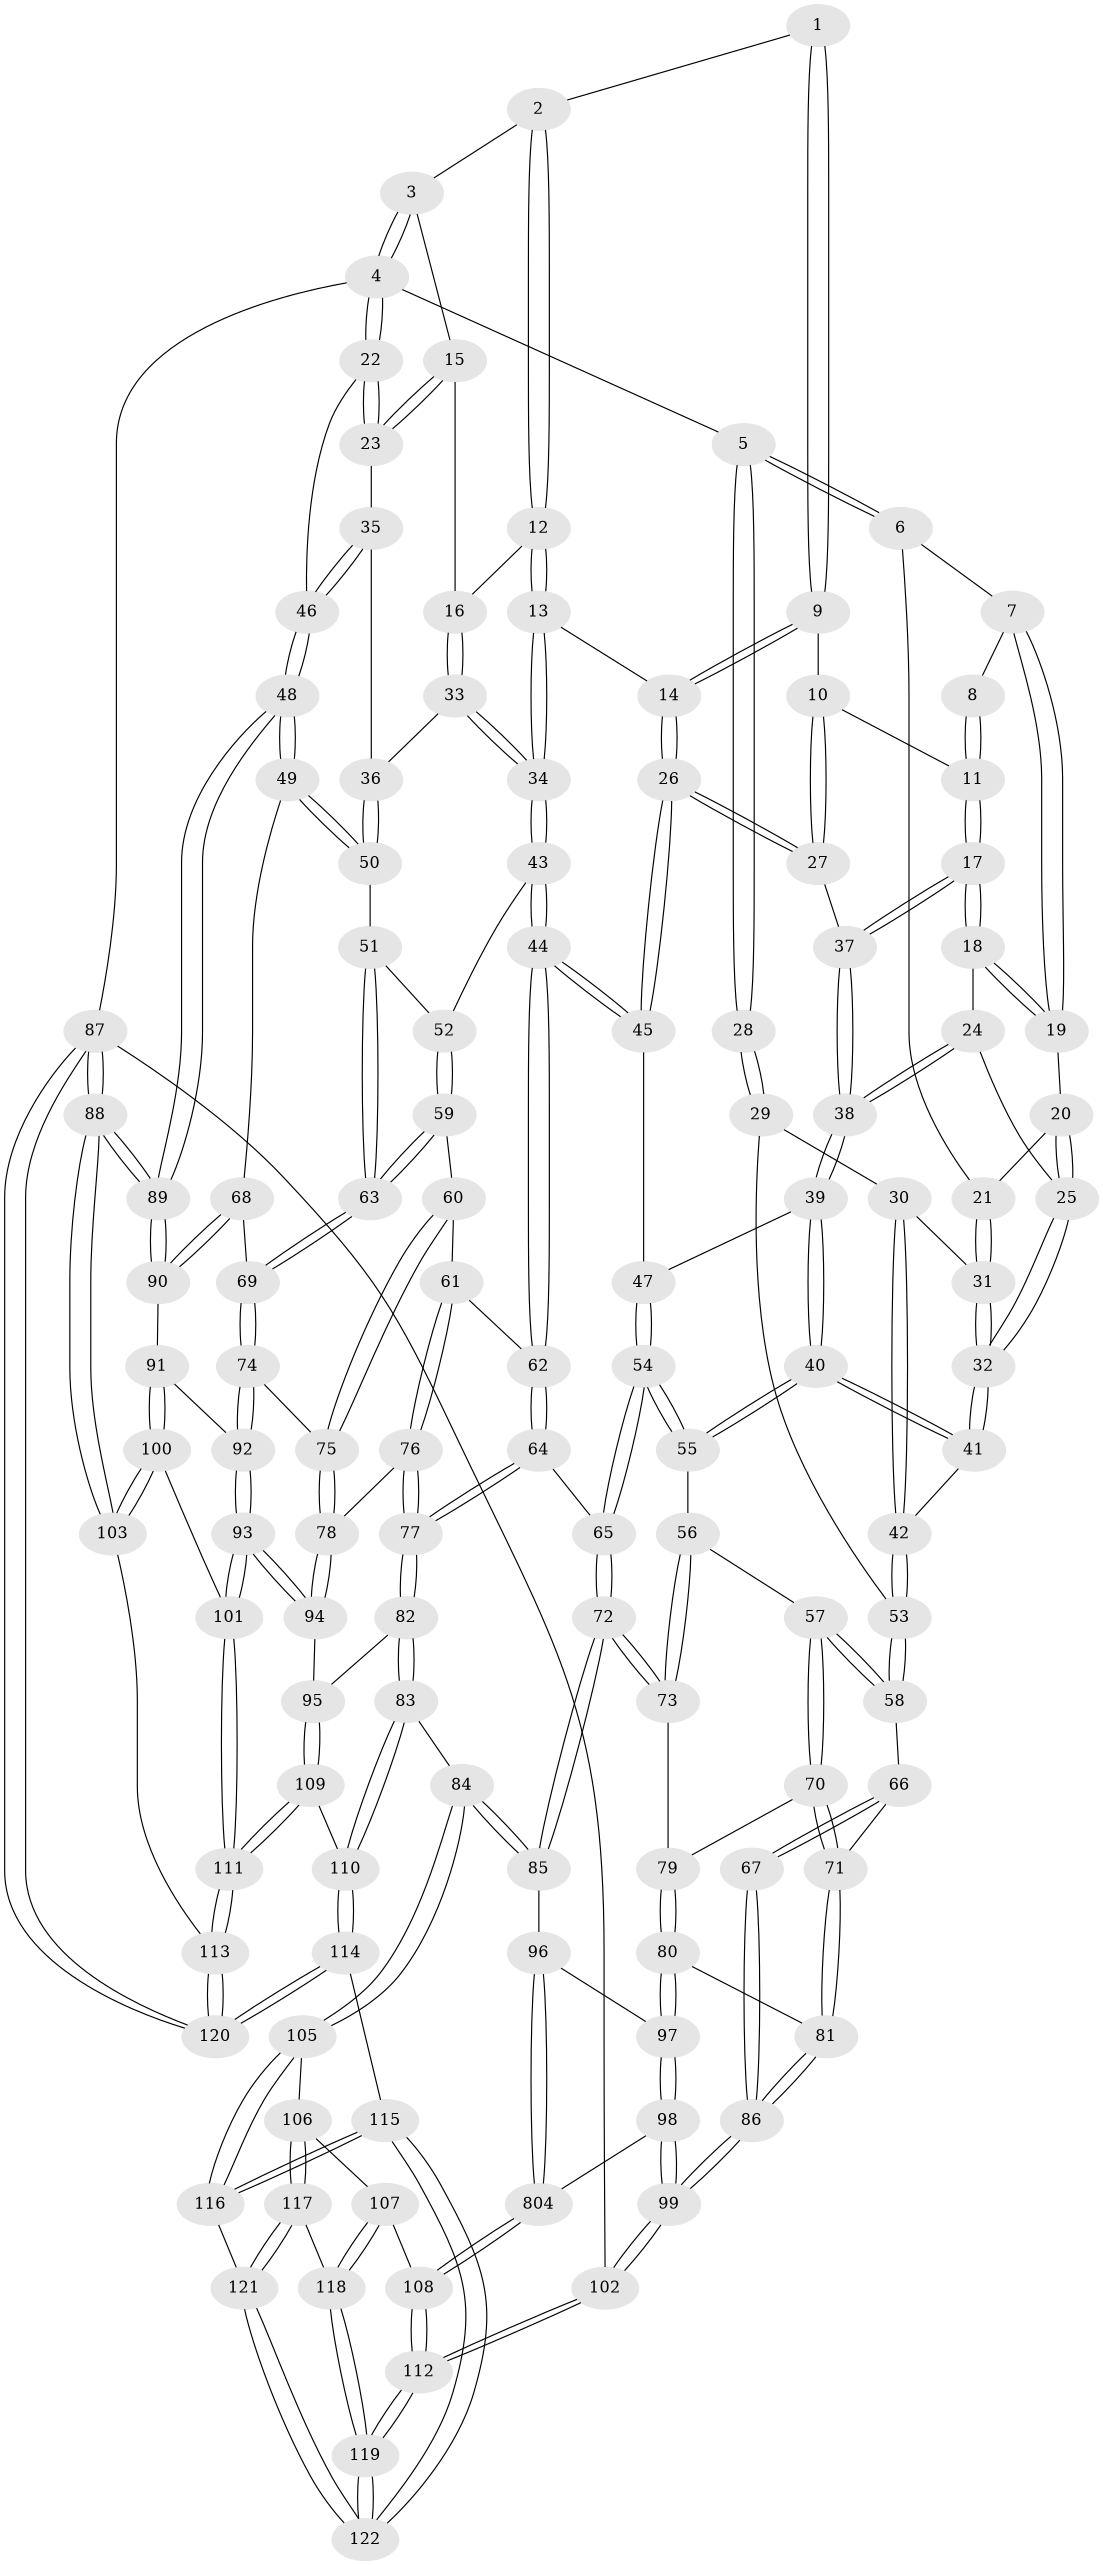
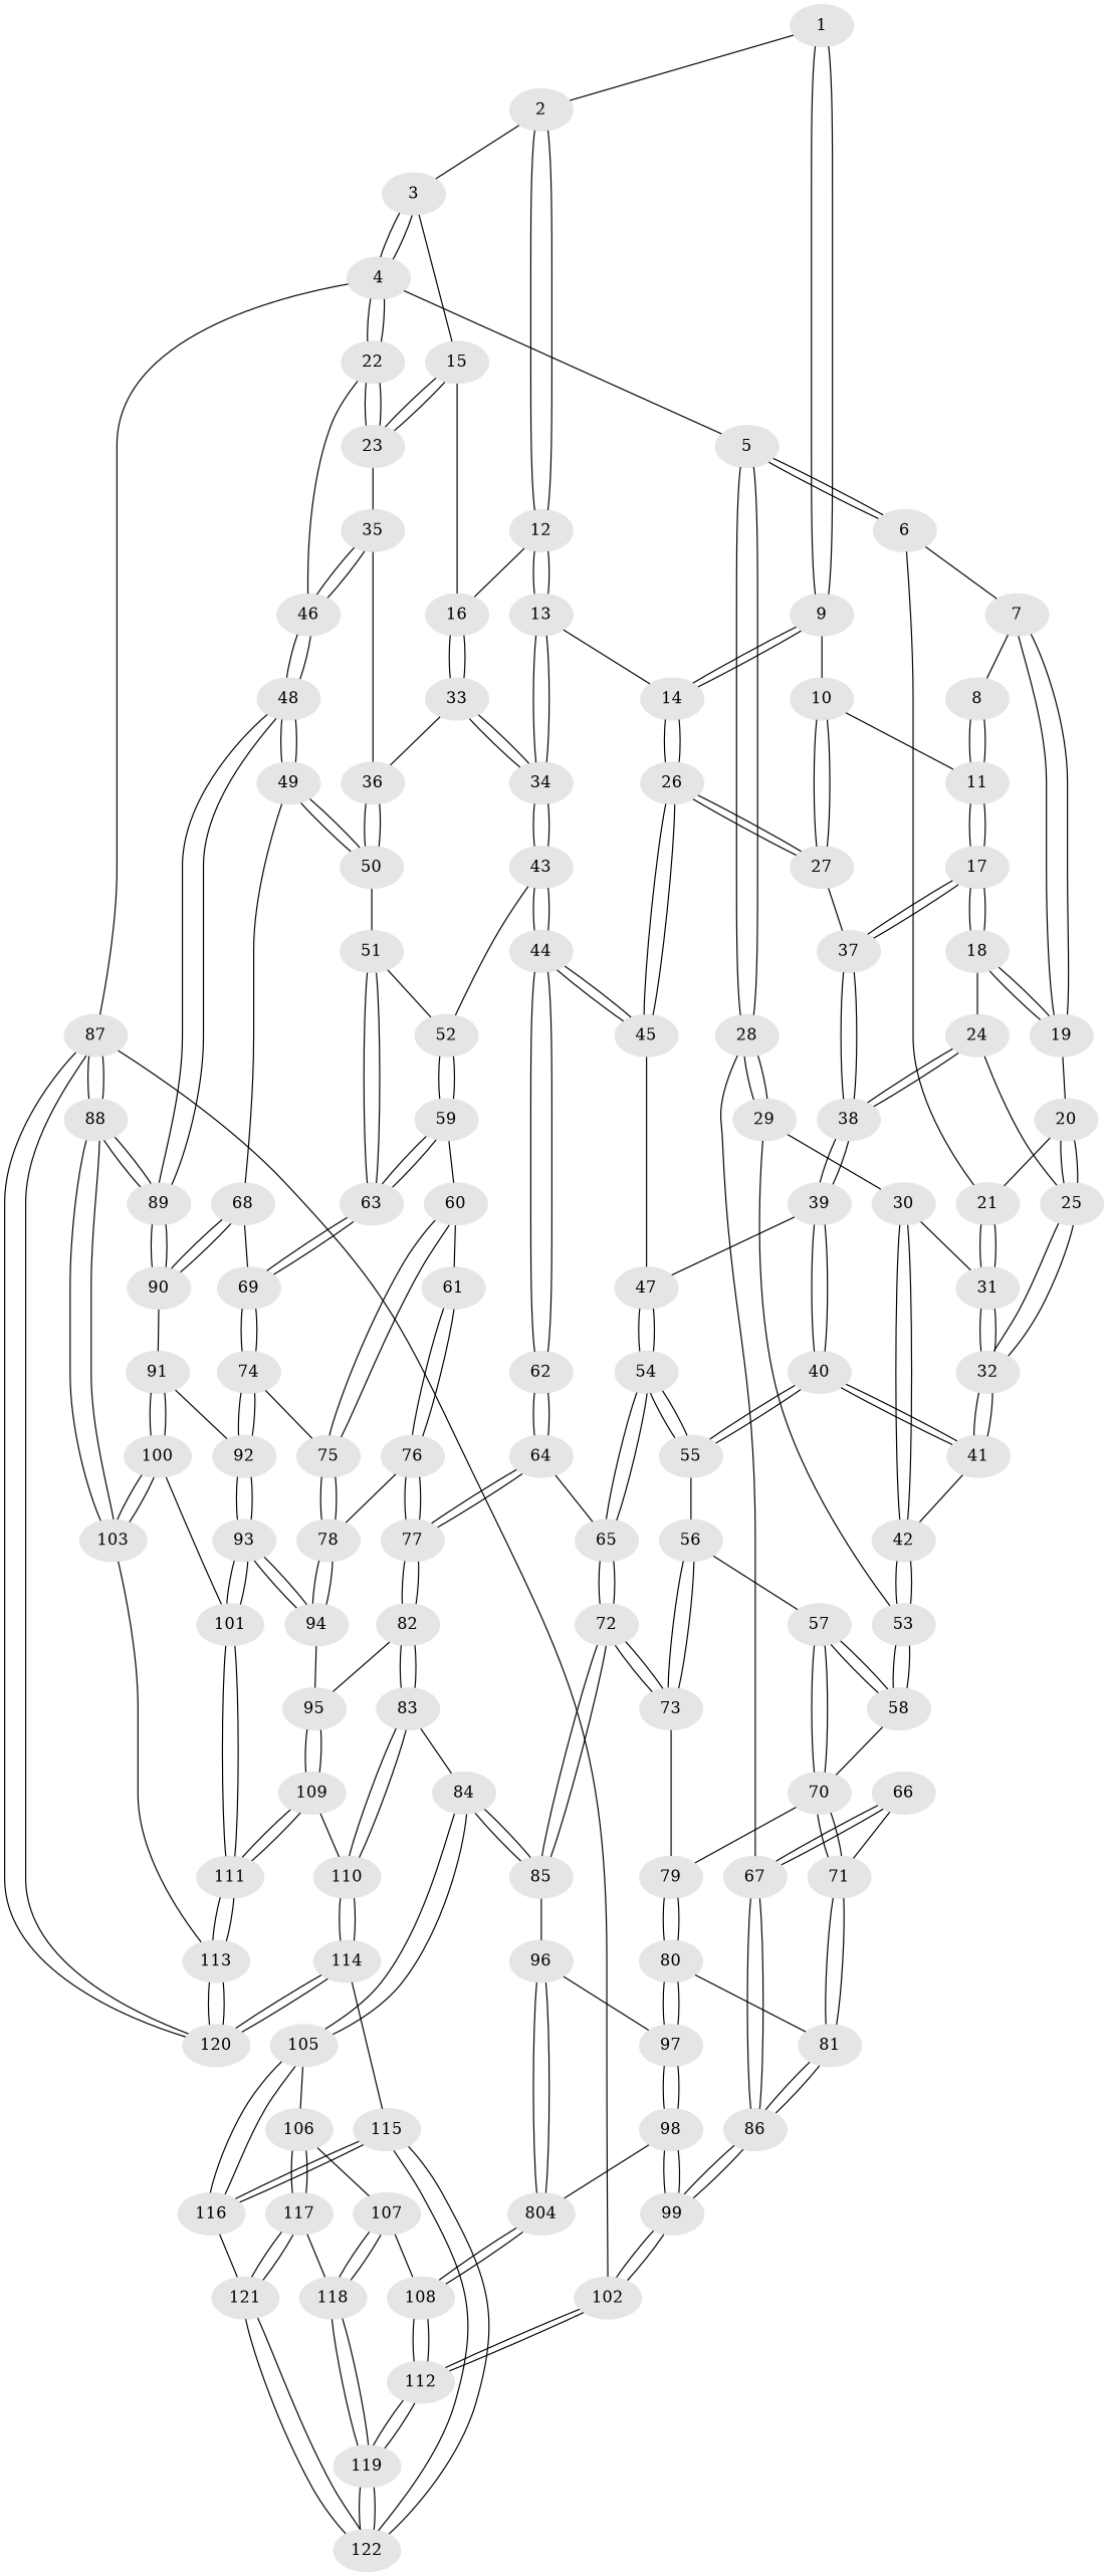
  graph {
    node [color=gray90 style=filled]
    1
    2
    9
    3
    12
    10
    14
    4
    15
    13
    16
    5
    22
    87
    23
    6
    28
    46
    102
    88
    120
    7
    21
    29
    67
    112
    8
    19
    31
    11
    20
    17
    27
    26
    37
    18
    34
    33
    43
    45
    35
    36
    24
    38
    25
    32
    48
    39
    41
    47
    30
    53
    86
    42
    58
    50
    44
    52
    51
    40
    55
    54
    56
    62
    59
    64
    49
    89
    65
    68
    90
    69
    63
    60
    66
    72
    57
    73
    70
    79
    71
    61
    75
    76
    78
    77
    74
    82
    85
    81
    99
    91
    92
    80
    96
    93
    94
    83
    95
    97
    98
    84
    110
    109
    105
    114
    106
    116
    n109 [label=804]
    103
    113
    100
    101
    111
    108
    119
    107
    117
    121
    118
    115
    122
    1 -- 2
    1 -- 9
    1 -- 9
    2 -- 3
    2 -- 12
    2 -- 12
    9 -- 10
    9 -- 14
    9 -- 14
    3 -- 4
    3 -- 4
    3 -- 15
    12 -- 13
    12 -- 13
    12 -- 16
    10 -- 11
    10 -- 27
    10 -- 27
    14 -- 26
    14 -- 26
    4 -- 5
    4 -- 22
    4 -- 22
    4 -- 87
    15 -- 16
    15 -- 23
    15 -- 23
    13 -- 14
    13 -- 34
    13 -- 34
    16 -- 33
    16 -- 33
    5 -- 6
    5 -- 6
    5 -- 28
    5 -- 28
    22 -- 23
    22 -- 23
    22 -- 46
    87 -- 102
    87 -- 88
    87 -- 88
    87 -- 120
    87 -- 120
    23 -- 35
    6 -- 7
    6 -- 21
    28 -- 29
    28 -- 29
+   28 -- 67
    46 -- 48
    46 -- 48
    102 -- 112
    102 -- 112
    88 -- 89
    88 -- 89
    88 -- 103
    88 -- 103
    7 -- 8
    7 -- 19
    7 -- 19
    21 -- 31
    21 -- 31
    29 -- 30
    29 -- 53
    67 -- 86
    67 -- 86
    112 -- 119
    112 -- 119
    8 -- 11
    8 -- 11
    19 -- 20
    31 -- 32
    31 -- 32
    11 -- 17
    11 -- 17
    20 -- 21
    20 -- 25
    20 -- 25
    17 -- 37
    17 -- 37
    17 -- 18
    17 -- 18
    27 -- 37
    26 -- 27
    26 -- 27
    26 -- 45
    26 -- 45
    37 -- 38
    37 -- 38
    18 -- 19
    18 -- 19
    18 -- 24
    34 -- 43
    34 -- 43
    33 -- 34
    33 -- 34
    33 -- 36
    43 -- 44
    43 -- 44
    43 -- 52
    45 -- 47
    35 -- 46
    35 -- 46
    35 -- 36
    36 -- 50
    36 -- 50
    24 -- 38
    24 -- 38
    24 -- 25
    38 -- 39
    38 -- 39
    25 -- 32
    25 -- 32
    32 -- 41
    32 -- 41
    48 -- 49
    48 -- 49
    48 -- 89
    48 -- 89
    39 -- 47
    39 -- 40
    39 -- 40
    41 -- 42
    47 -- 54
    47 -- 54
    30 -- 31
    30 -- 42
    30 -- 42
    53 -- 58
    53 -- 58
    86 -- 99
    86 -- 99
    42 -- 53
    42 -- 53
-   58 -- 66
+   58 -- 70
    50 -- 51
    44 -- 45
    44 -- 45
    44 -- 62
    44 -- 62
    52 -- 59
    52 -- 59
    51 -- 52
    51 -- 63
    51 -- 63
    40 -- 41
    40 -- 41
    40 -- 55
    40 -- 55
    55 -- 56
    54 -- 55
    54 -- 55
    54 -- 65
    54 -- 65
    56 -- 57
    56 -- 73
    56 -- 73
    62 -- 64
    62 -- 64
    59 -- 63
    59 -- 63
    59 -- 60
    64 -- 65
    64 -- 77
    64 -- 77
    49 -- 50
    49 -- 50
    49 -- 68
    89 -- 90
    89 -- 90
    65 -- 72
    65 -- 72
    68 -- 90
    68 -- 90
    68 -- 69
    90 -- 91
    69 -- 74
    69 -- 74
    63 -- 69
    63 -- 69
    60 -- 61
    60 -- 75
    60 -- 75
    66 -- 67
    66 -- 67
    66 -- 71
    72 -- 73
    72 -- 73
    72 -- 85
    72 -- 85
    57 -- 58
    57 -- 58
    57 -- 70
    57 -- 70
    73 -- 79
    70 -- 79
    70 -- 71
    70 -- 71
    79 -- 80
    79 -- 80
    71 -- 81
    71 -- 81
-   61 -- 62
    61 -- 76
    61 -- 76
    75 -- 78
    75 -- 78
    76 -- 78
    76 -- 77
    76 -- 77
    78 -- 94
    78 -- 94
    77 -- 82
    77 -- 82
    74 -- 75
    74 -- 92
    74 -- 92
    82 -- 83
    82 -- 83
    82 -- 95
    85 -- 96
    81 -- 86
    81 -- 86
    99 -- 102
    99 -- 102
    91 -- 92
    91 -- 100
    91 -- 100
    92 -- 93
    92 -- 93
    80 -- 81
    80 -- 97
    80 -- 97
    96 -- 97
    96 -- n109
    96 -- n109
    93 -- 94
    93 -- 94
    93 -- 101
    93 -- 101
    94 -- 95
    83 -- 84
    83 -- 110
    83 -- 110
    95 -- 109
    95 -- 109
    97 -- 98
    97 -- 98
    98 -- 99
    98 -- 99
    98 -- n109
    84 -- 85
    84 -- 85
    84 -- 105
    84 -- 105
    110 -- 114
    110 -- 114
    109 -- 110
    109 -- 111
    109 -- 111
    105 -- 106
    105 -- 116
    105 -- 116
    114 -- 120
    114 -- 120
    114 -- 115
    106 -- 107
    106 -- 117
    106 -- 117
    116 -- 121
    n109 -- 108
    n109 -- 108
    103 -- 113
    113 -- 120
    113 -- 120
    100 -- 103
    100 -- 103
    100 -- 101
    101 -- 111
    101 -- 111
    111 -- 113
    111 -- 113
    108 -- 112
    108 -- 112
    119 -- 122
    119 -- 122
    107 -- 108
    107 -- 118
    107 -- 118
    117 -- 121
    117 -- 121
    117 -- 118
    121 -- 122
    121 -- 122
    118 -- 119
    118 -- 119
    115 -- 116
    115 -- 116
    115 -- 122
    115 -- 122
  }
